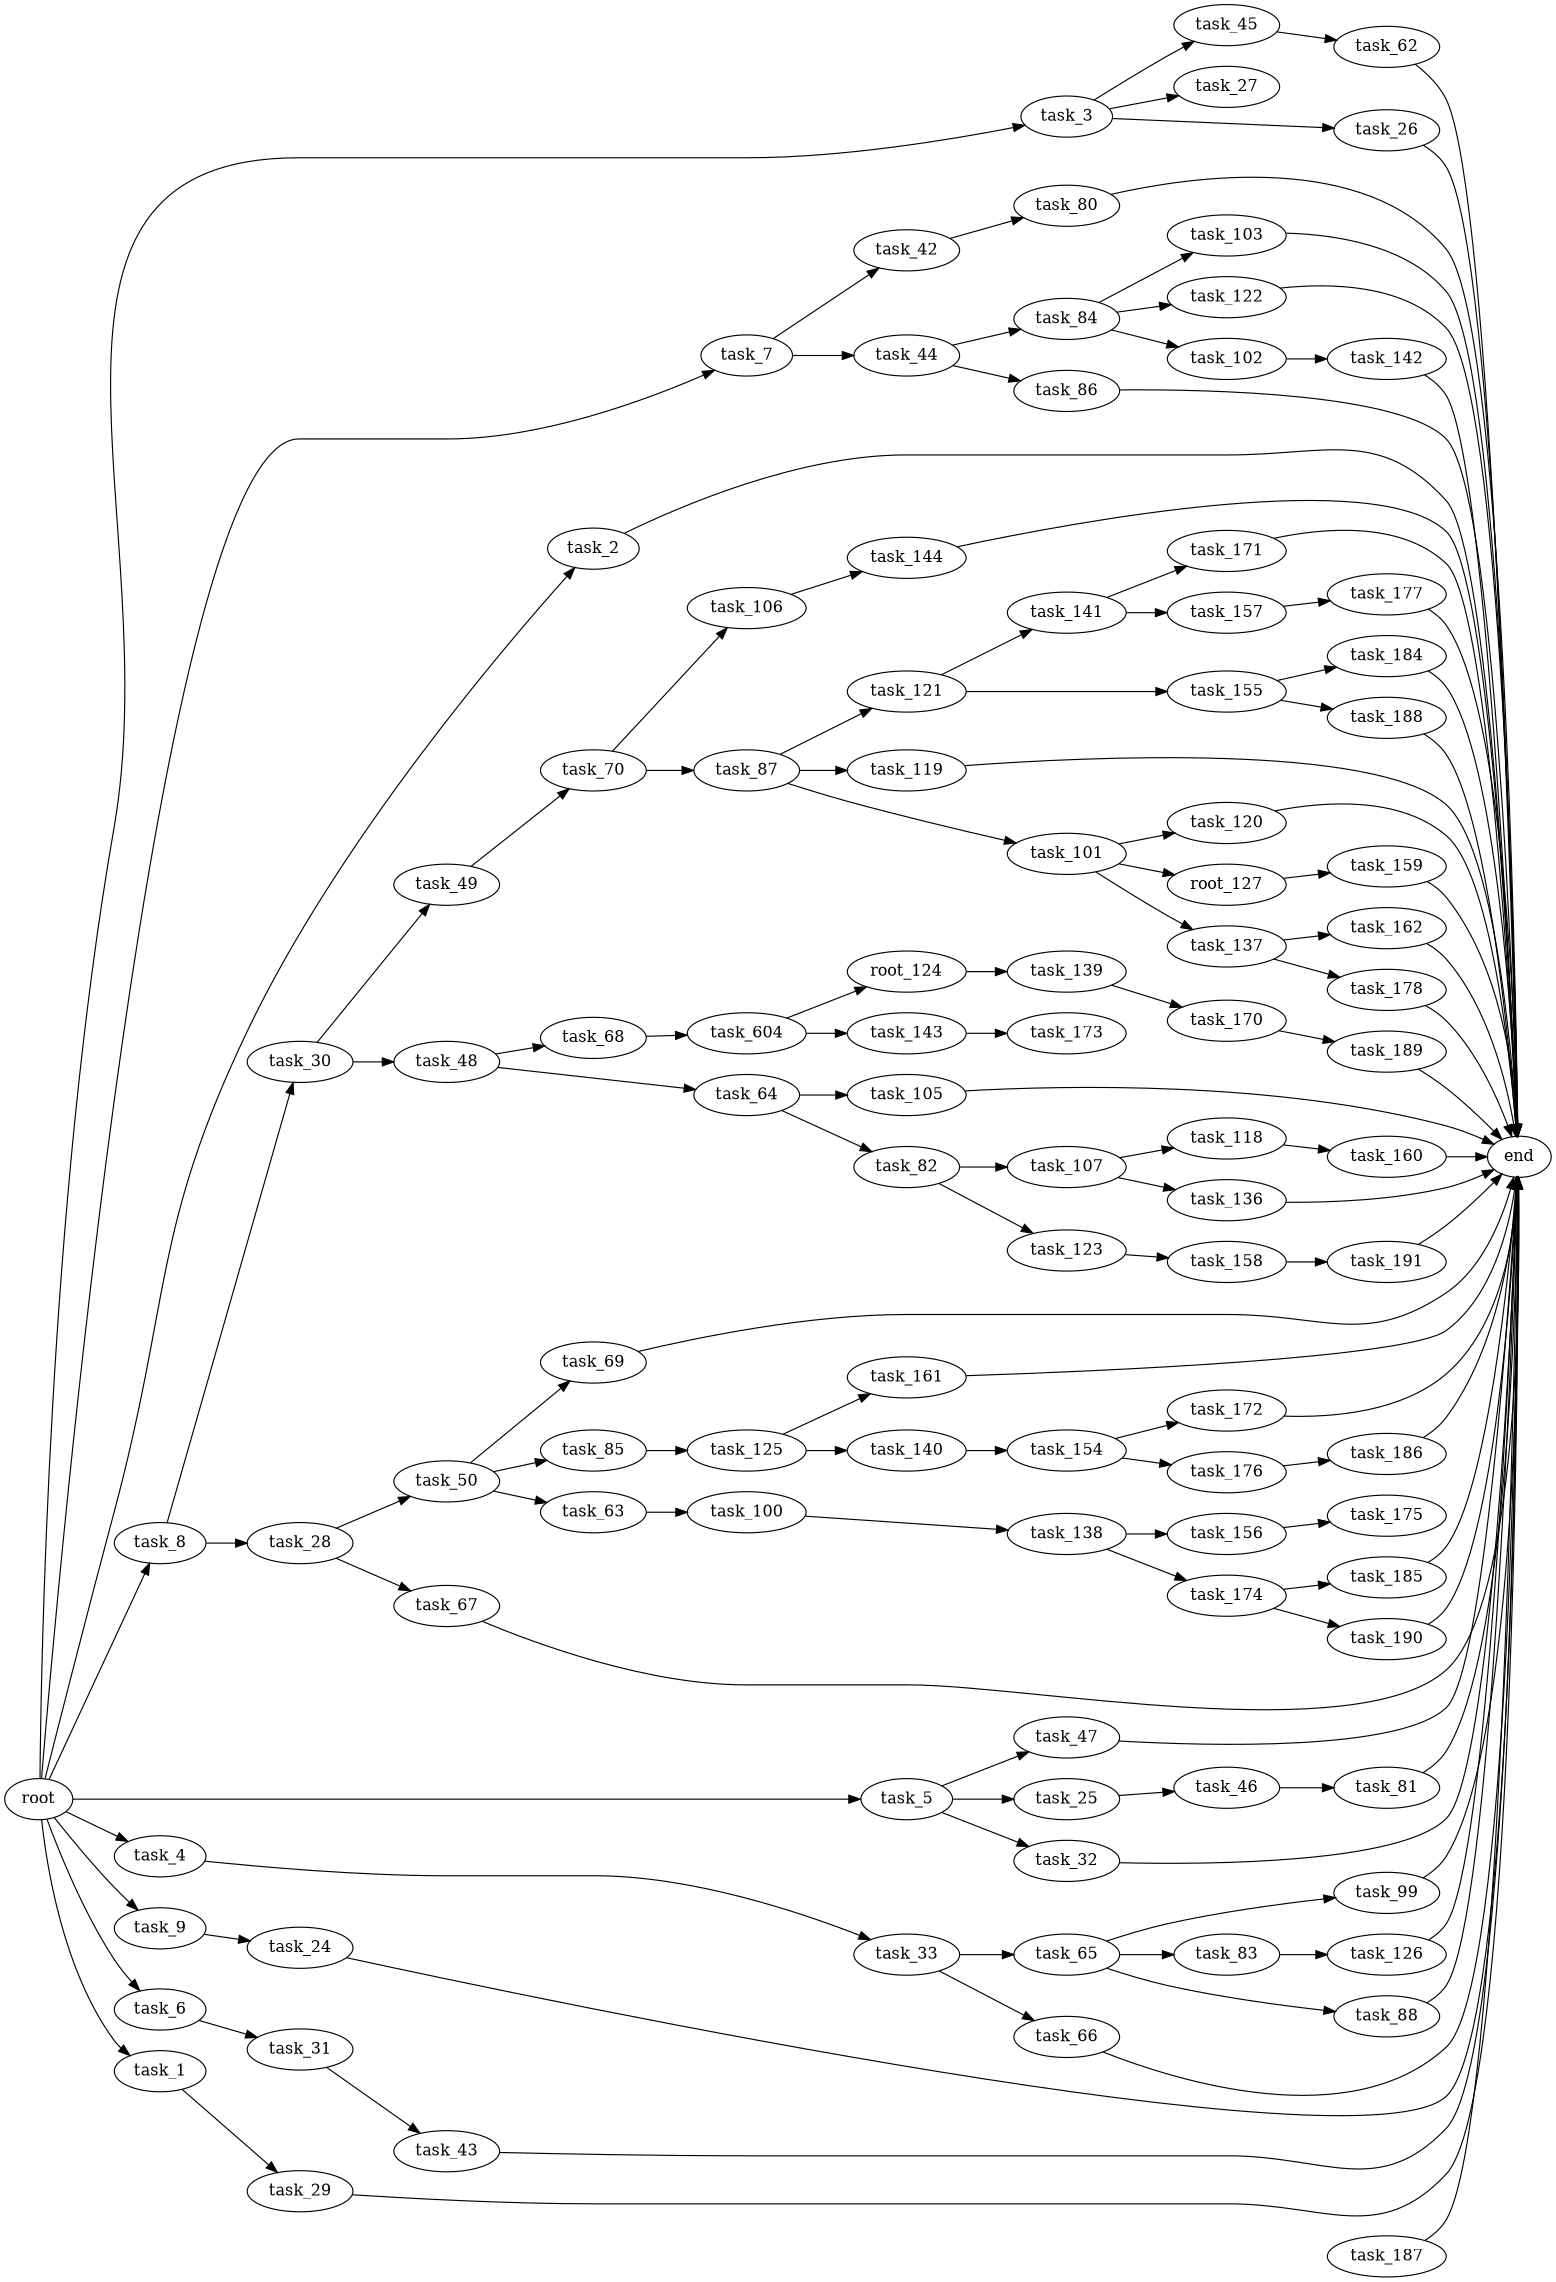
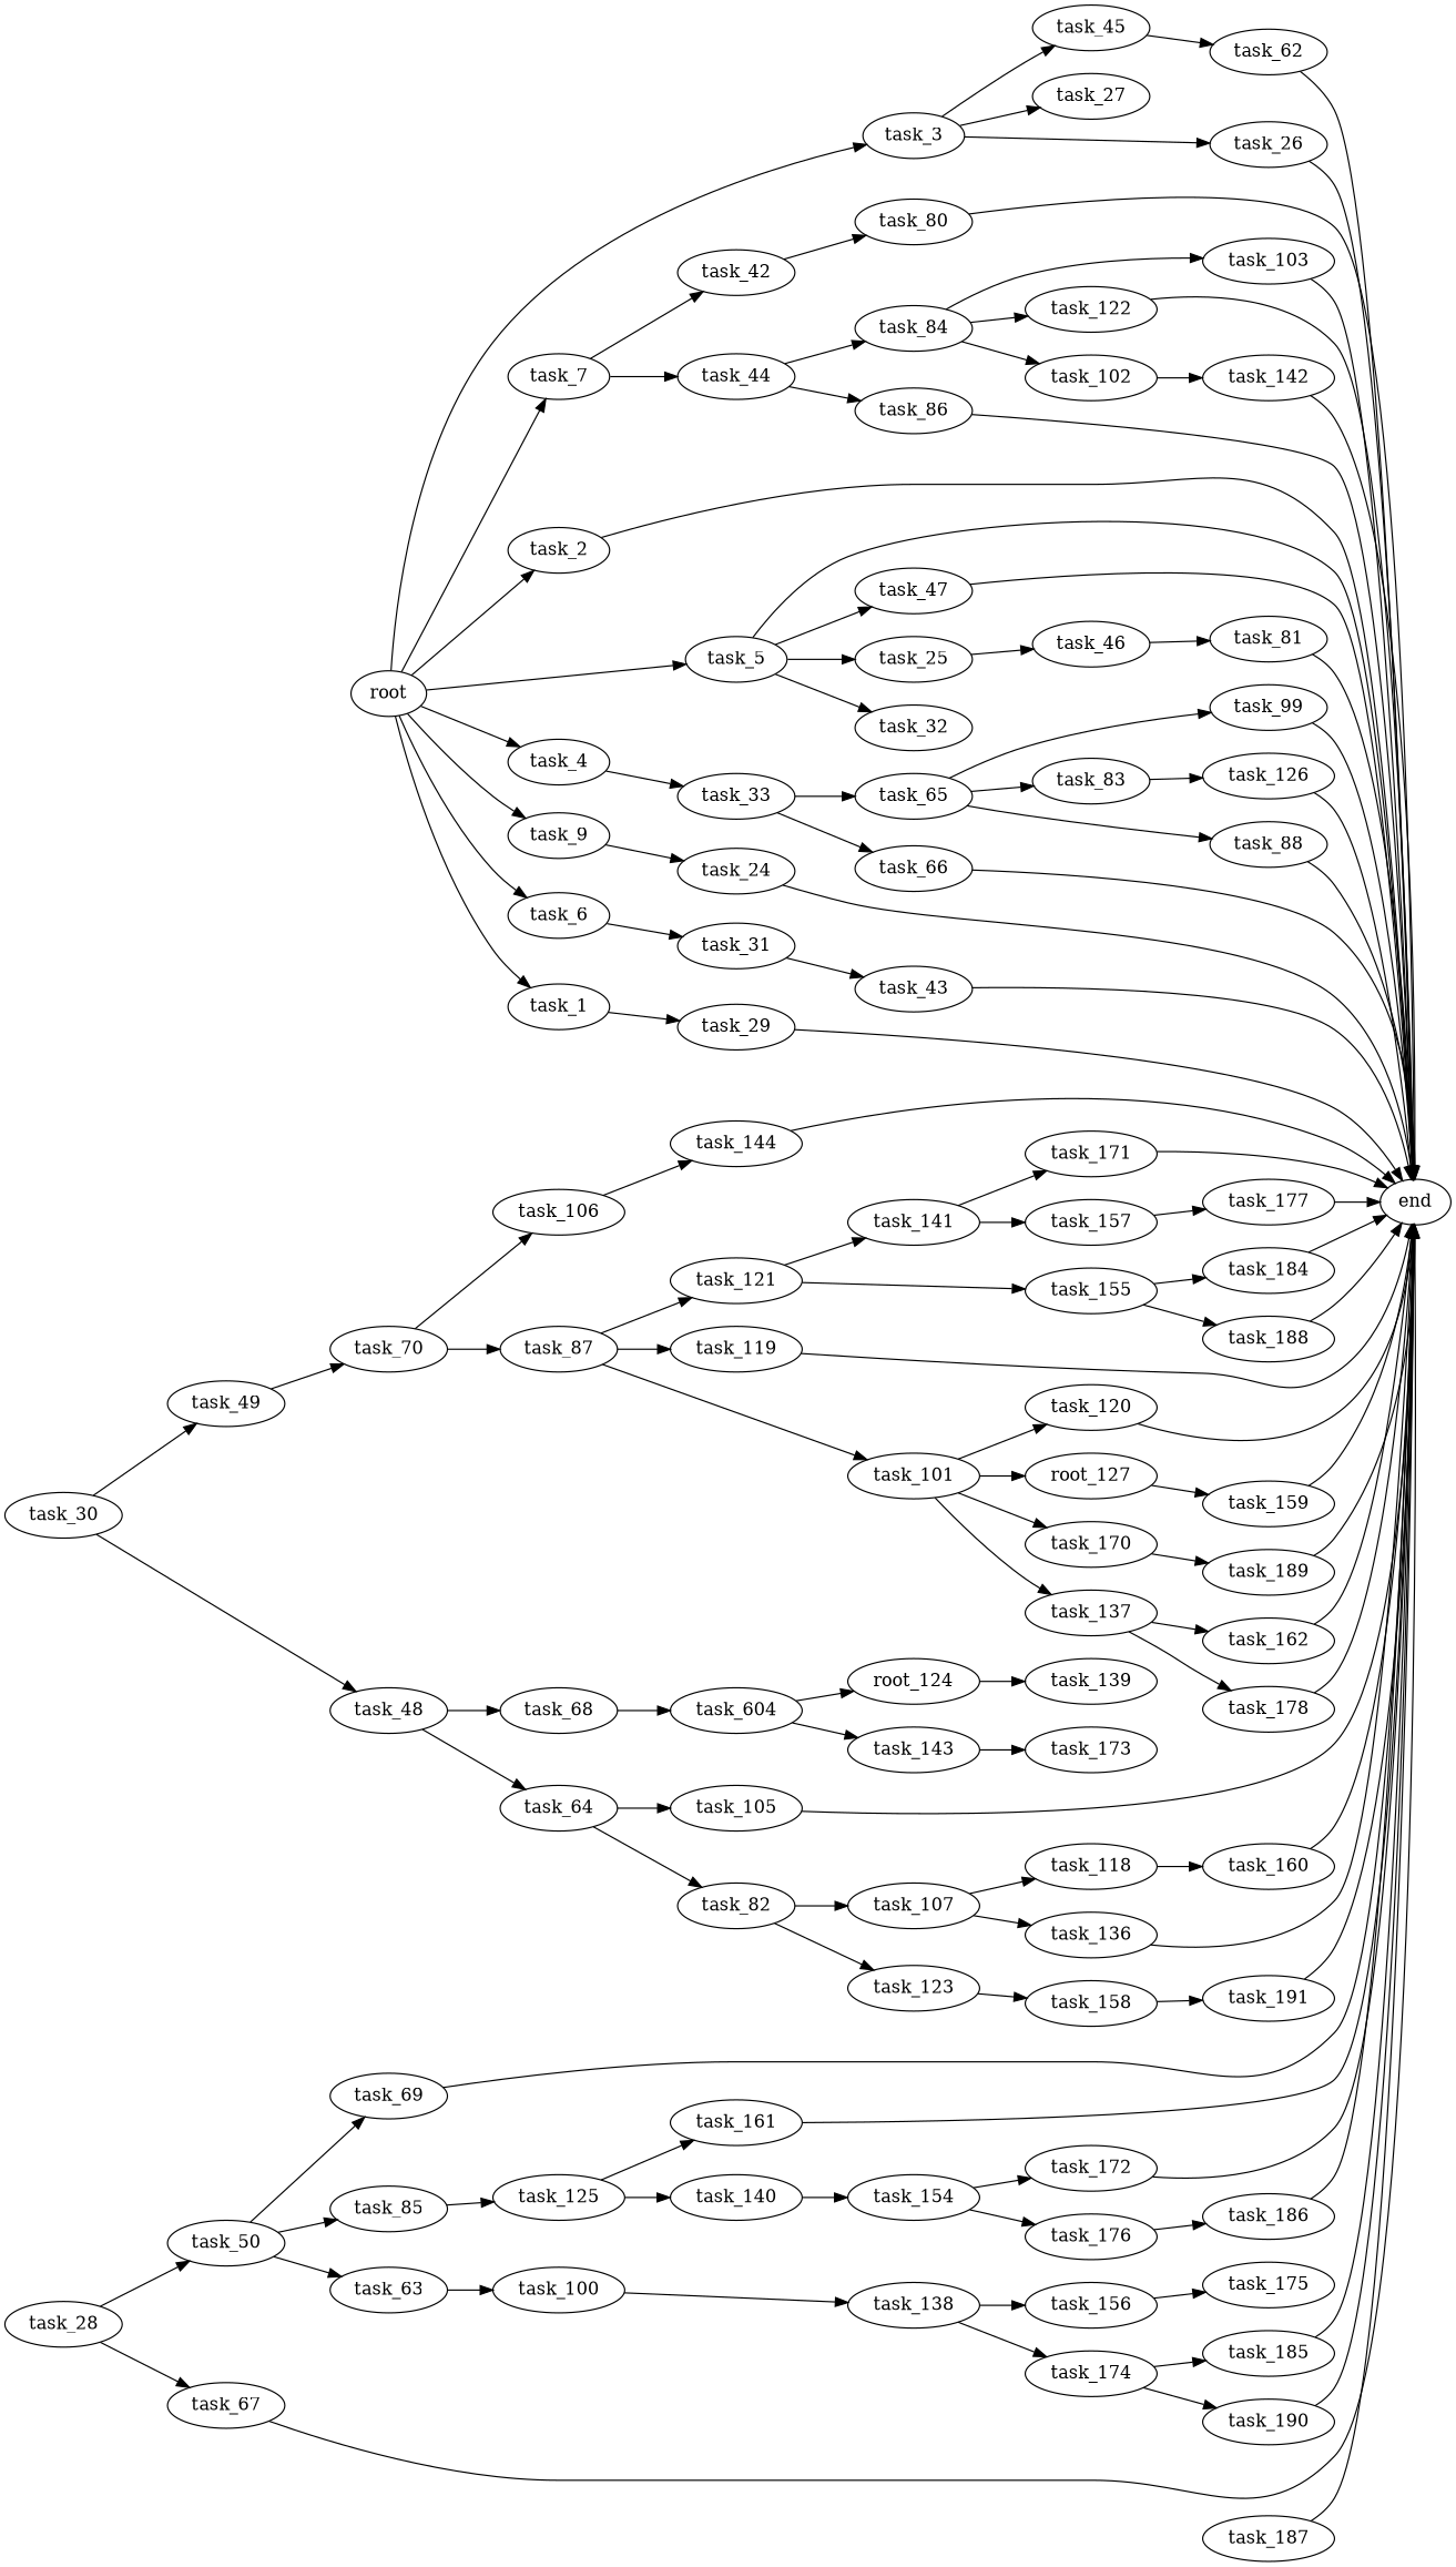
  digraph {
    rankdir=LR
    task_65
    task_99
    task_83
    task_88
    end
    task_126
    task_45
    task_62
    task_100
    task_138
    task_156
    task_174
    task_47
    task_3
    task_27
    task_26
    task_7
    task_42
    task_44
    task_80
    task_84
    task_86
    task_171
    task_141
    task_157
    task_177
    task_2
-   task_8
    task_30
    task_28
    task_49
    task_48
    task_50
    task_67
    task_125
    task_161
    task_140
    task_154
    task_172
    task_69
    task_103
    task_122
    task_102
    task_142
    task_70
    task_106
    task_87
    task_184
    task_187
    task_33
    task_66
    task_118
    task_160
    task_189
    task_144
    task_105
    task_5
    task_25
    task_32
    task_46
    task_68
    task_64
    n63 [label=task_604]
    task_82
    task_4
    task_185
    task_120
    task_43
    task_107
    task_123
    task_136
    task_158
    task_85
    task_63
    n75 [label=root_127]
    task_159
    task_191
    task_9
    task_24
    task_81
    n81 [label=root_124]
    task_139
    task_170
    task_121
    task_155
    task_188
    task_186
    task_6
    task_31
    task_143
    task_173
    root
    task_1
    task_29
    task_176
    task_119
    task_101
    task_137
    task_162
    task_178
    task_175
    task_190
    task_65 -> task_99
    task_65 -> task_83
    task_65 -> task_88
    task_99 -> end
    task_83 -> task_126
    task_88 -> end
    task_126 -> end
    task_45 -> task_62
    task_62 -> end
    task_100 -> task_138
    task_138 -> task_156
    task_138 -> task_174
    task_156 -> task_175
    task_174 -> task_185
    task_174 -> task_190
    task_47 -> end
    task_3 -> task_45
    task_3 -> task_27
    task_3 -> task_26
    task_26 -> end
    task_7 -> task_42
    task_7 -> task_44
    task_42 -> task_80
    task_44 -> task_84
    task_44 -> task_86
    task_80 -> end
    task_84 -> task_103
    task_84 -> task_122
    task_84 -> task_102
    task_86 -> end
    task_171 -> end
    task_141 -> task_171
    task_141 -> task_157
    task_157 -> task_177
    task_177 -> end
    task_2 -> end
-   task_8 -> task_30
-   task_8 -> task_28
    task_30 -> task_49
    task_30 -> task_48
    task_28 -> task_50
    task_28 -> task_67
    task_49 -> task_70
    task_48 -> task_68
    task_48 -> task_64
    task_50 -> task_69
    task_50 -> task_85
    task_50 -> task_63
    task_67 -> end
    task_125 -> task_161
    task_125 -> task_140
    task_161 -> end
    task_140 -> task_154
    task_154 -> task_172
    task_154 -> task_176
    task_172 -> end
    task_69 -> end
    task_103 -> end
    task_122 -> end
    task_102 -> task_142
    task_142 -> end
    task_70 -> task_106
    task_70 -> task_87
    task_106 -> task_144
    task_87 -> task_121
    task_87 -> task_119
    task_87 -> task_101
    task_184 -> end
    task_187 -> end
    task_33 -> task_65
    task_33 -> task_66
    task_66 -> end
    task_118 -> task_160
    task_160 -> end
    task_189 -> end
    task_144 -> end
    task_105 -> end
    task_5 -> task_47
    task_5 -> task_25
    task_5 -> task_32
    task_25 -> task_46
-   task_32 -> end
+   task_5 -> end
    task_46 -> task_81
    task_68 -> n63
    task_64 -> task_105
    task_64 -> task_82
    n63 -> n81
    n63 -> task_143
    task_82 -> task_107
    task_82 -> task_123
    task_4 -> task_33
    task_185 -> end
    task_120 -> end
    task_43 -> end
    task_107 -> task_118
    task_107 -> task_136
    task_123 -> task_158
    task_136 -> end
    task_158 -> task_191
    task_85 -> task_125
    task_63 -> task_100
    n75 -> task_159
    task_159 -> end
    task_191 -> end
    task_9 -> task_24
    task_24 -> end
    task_81 -> end
    n81 -> task_139
-   task_139 -> task_170
+   task_101 -> task_170
    task_170 -> task_189
    task_121 -> task_141
    task_121 -> task_155
    task_155 -> task_184
    task_155 -> task_188
    task_188 -> end
    task_186 -> end
    task_6 -> task_31
    task_31 -> task_43
    task_143 -> task_173
    root -> task_3
    root -> task_7
    root -> task_2
-   root -> task_8
    root -> task_5
    root -> task_4
    root -> task_9
    root -> task_6
    root -> task_1
    task_1 -> task_29
    task_29 -> end
    task_176 -> task_186
    task_119 -> end
    task_101 -> task_120
    task_101 -> n75
    task_101 -> task_137
    task_137 -> task_162
    task_137 -> task_178
    task_162 -> end
    task_178 -> end
    task_190 -> end
  }
